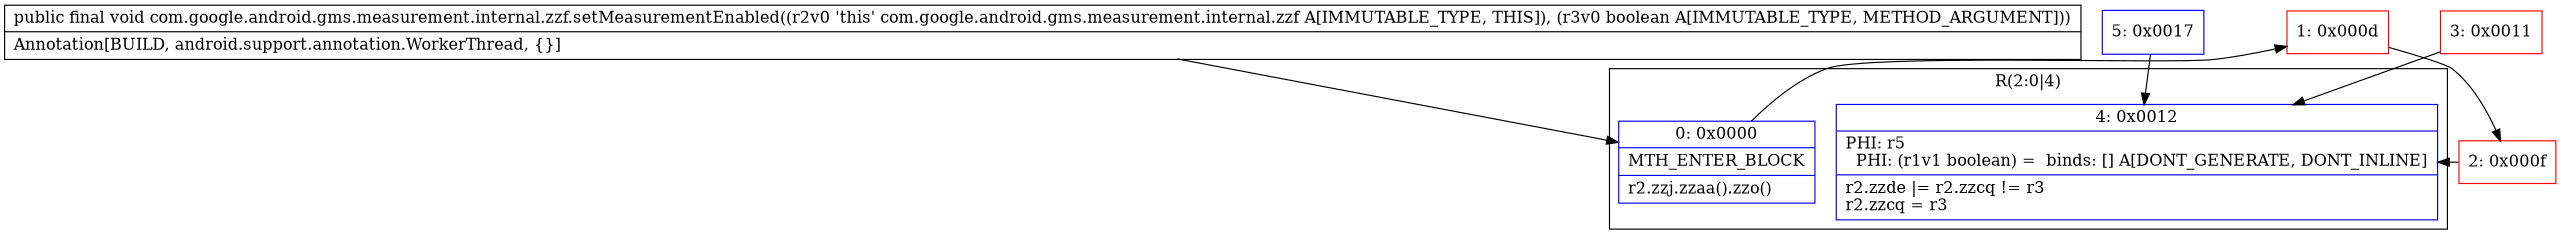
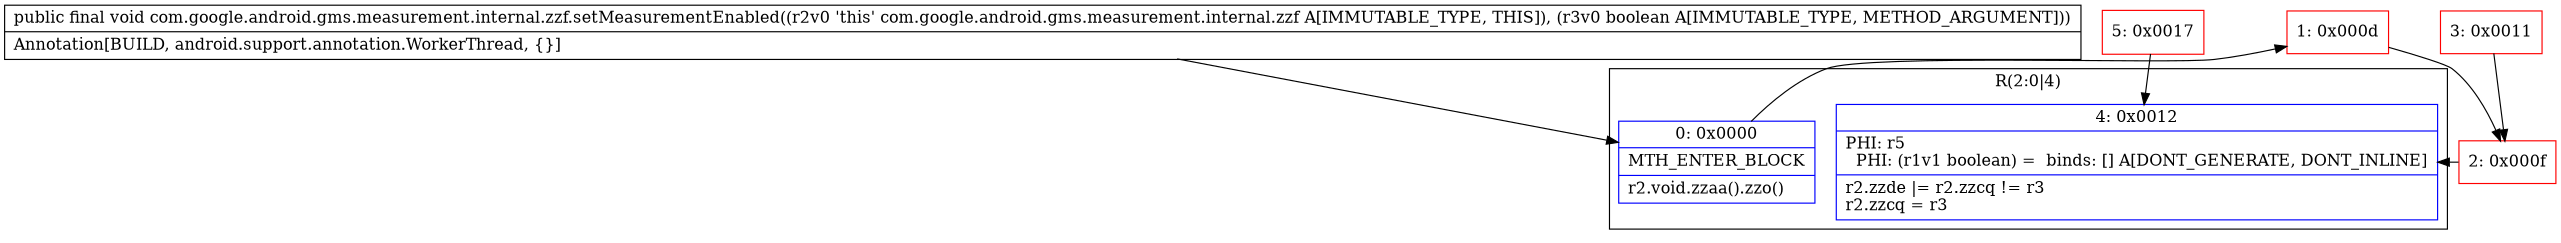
  digraph {
    node [color=red shape=record]
-   n1 [color=blue label="{0\:\ 0x0000|MTH_ENTER_BLOCK\l|r2.zzj.zzaa().zzo()\l}"]
+   n1 [color=blue label="{0\:\ 0x0000|MTH_ENTER_BLOCK\l|r2.void.zzaa().zzo()\l}"]
    n2 [color=blue label="{4\:\ 0x0012|PHI: r5 \l  PHI: (r1v1 boolean) =  binds: [] A[DONT_GENERATE, DONT_INLINE]\l|r2.zzde \|= r2.zzcq != r3\lr2.zzcq = r3\l}"]
    n3 [label="{1\:\ 0x000d}"]
    n4 [label="{2\:\ 0x000f}"]
-   n5 [color=blue label="{5\:\ 0x0017}"]
+   n5 [label="{5\:\ 0x0017}"]
    n6 [label="{3\:\ 0x0011}"]
    n7 [label="{public final void com.google.android.gms.measurement.internal.zzf.setMeasurementEnabled((r2v0 'this' com.google.android.gms.measurement.internal.zzf A[IMMUTABLE_TYPE, THIS]), (r3v0 boolean A[IMMUTABLE_TYPE, METHOD_ARGUMENT]))  | Annotation[BUILD, android.support.annotation.WorkerThread, \{\}]\l}" color=""]
    subgraph cluster_1 {
      label="R(2:0|4)"
      n1
      n2
    }
    n1 -> n3
    n3 -> n4
    n4 -> n2
    n5 -> n2
-   n6 -> n2
+   n6 -> n4
    n7 -> n1
  }
